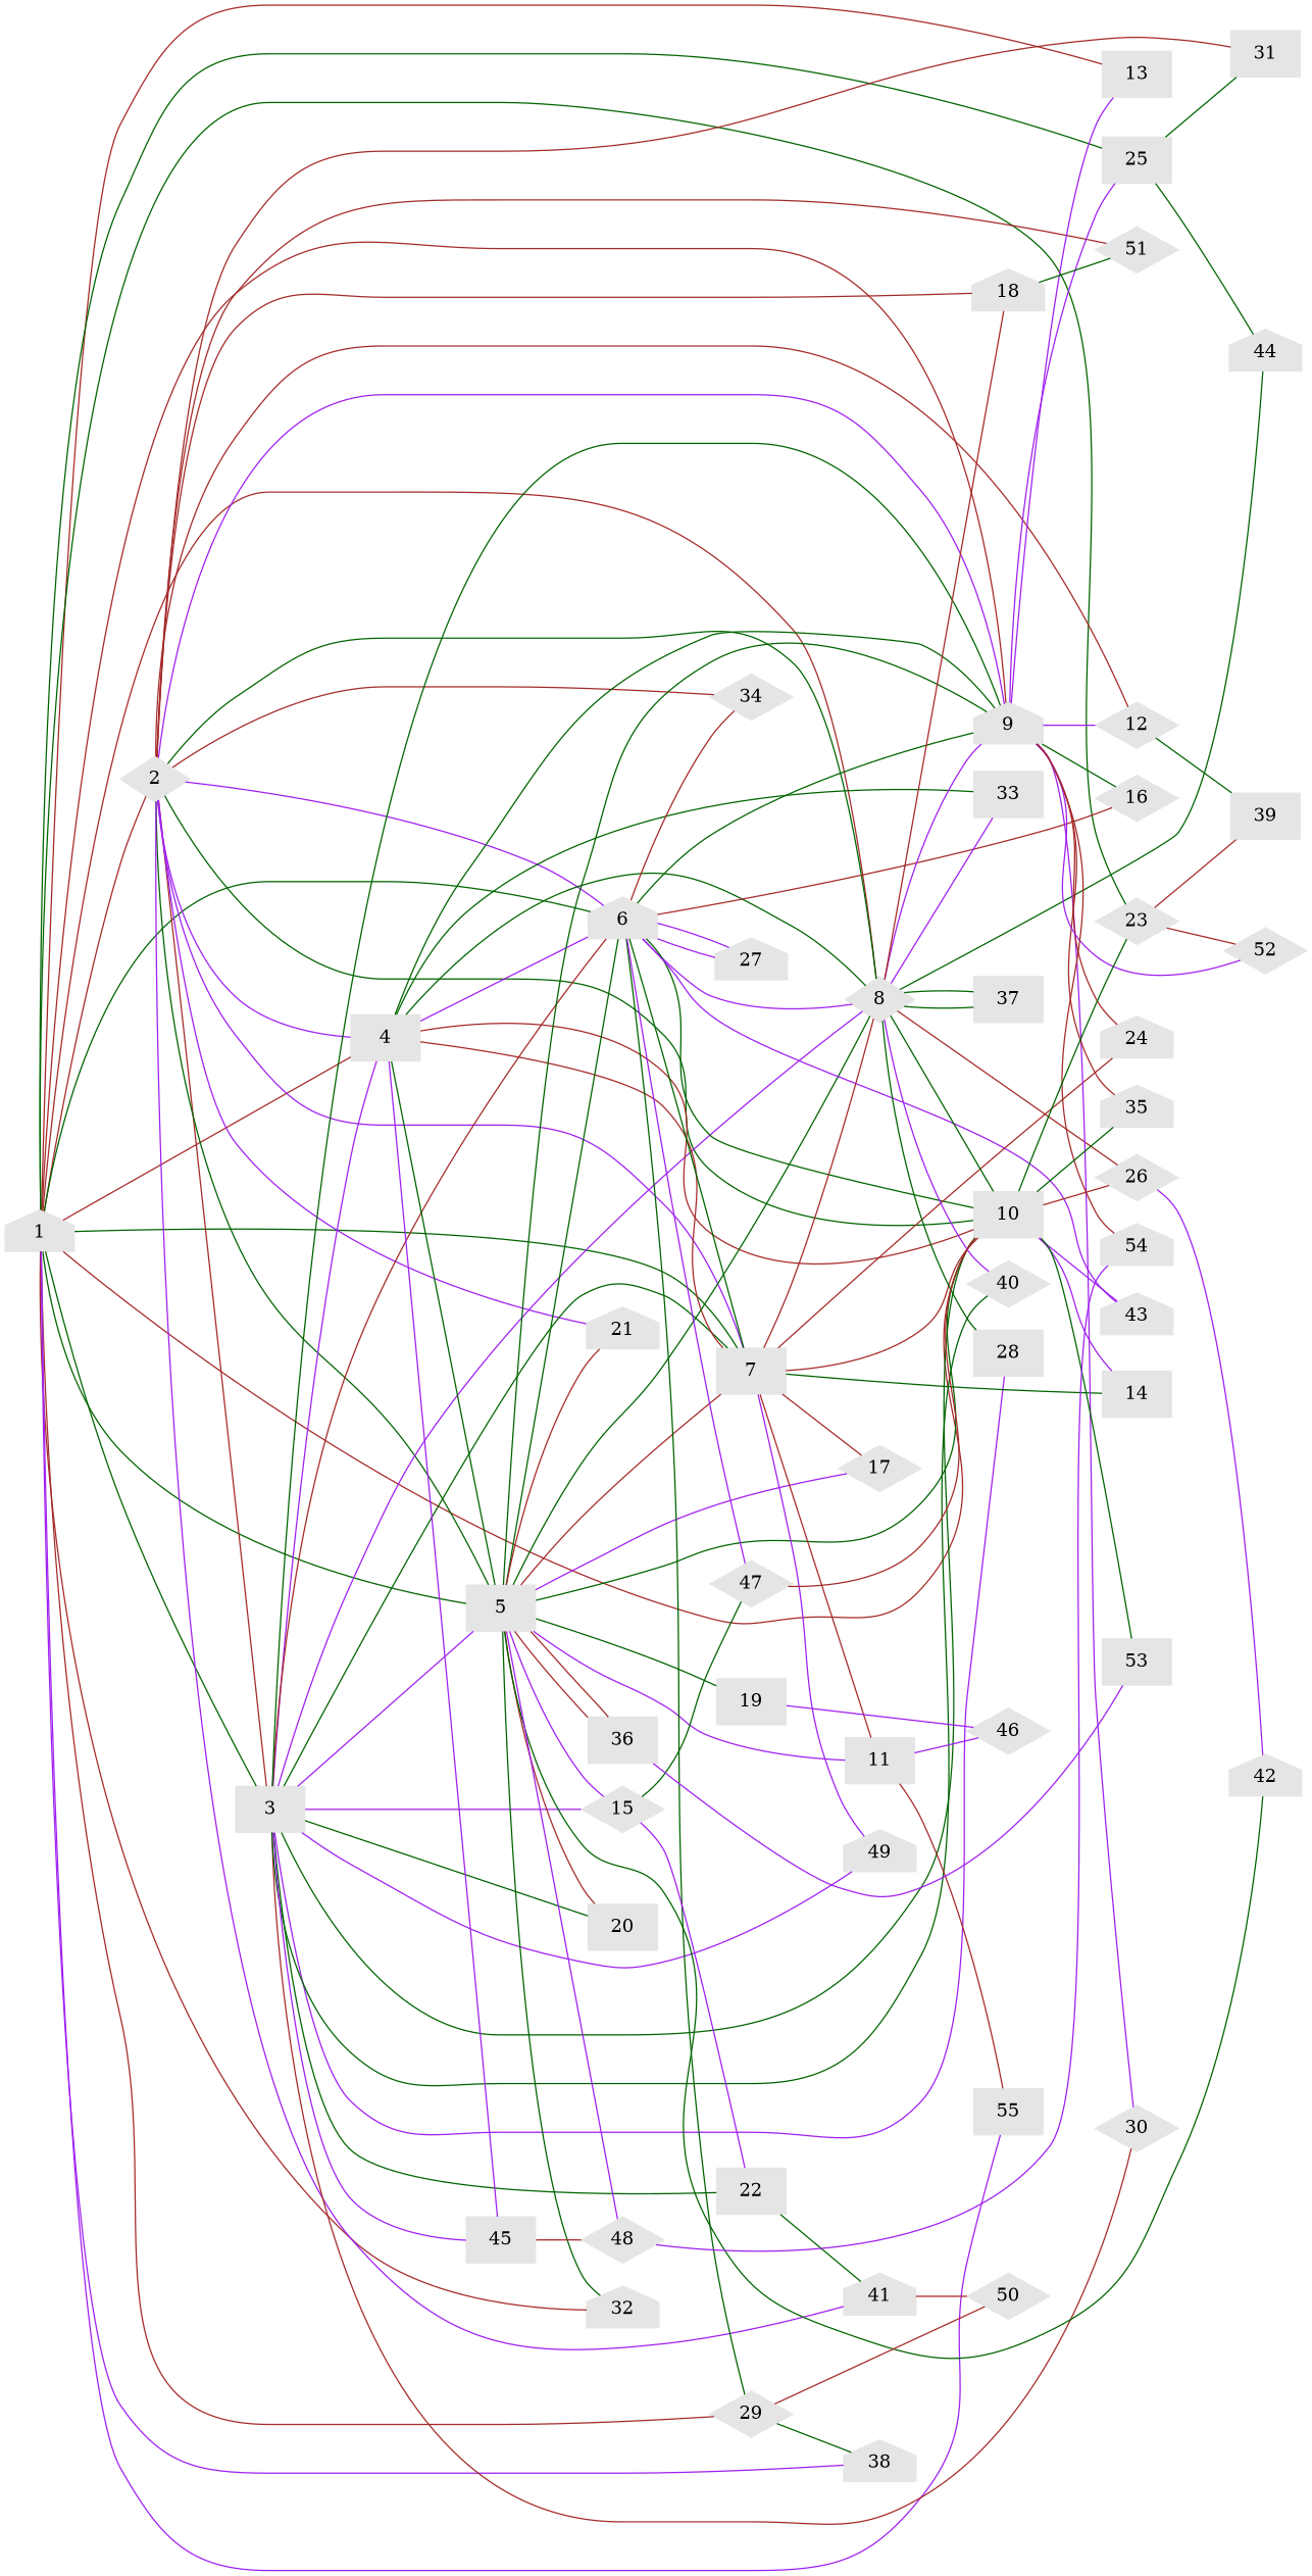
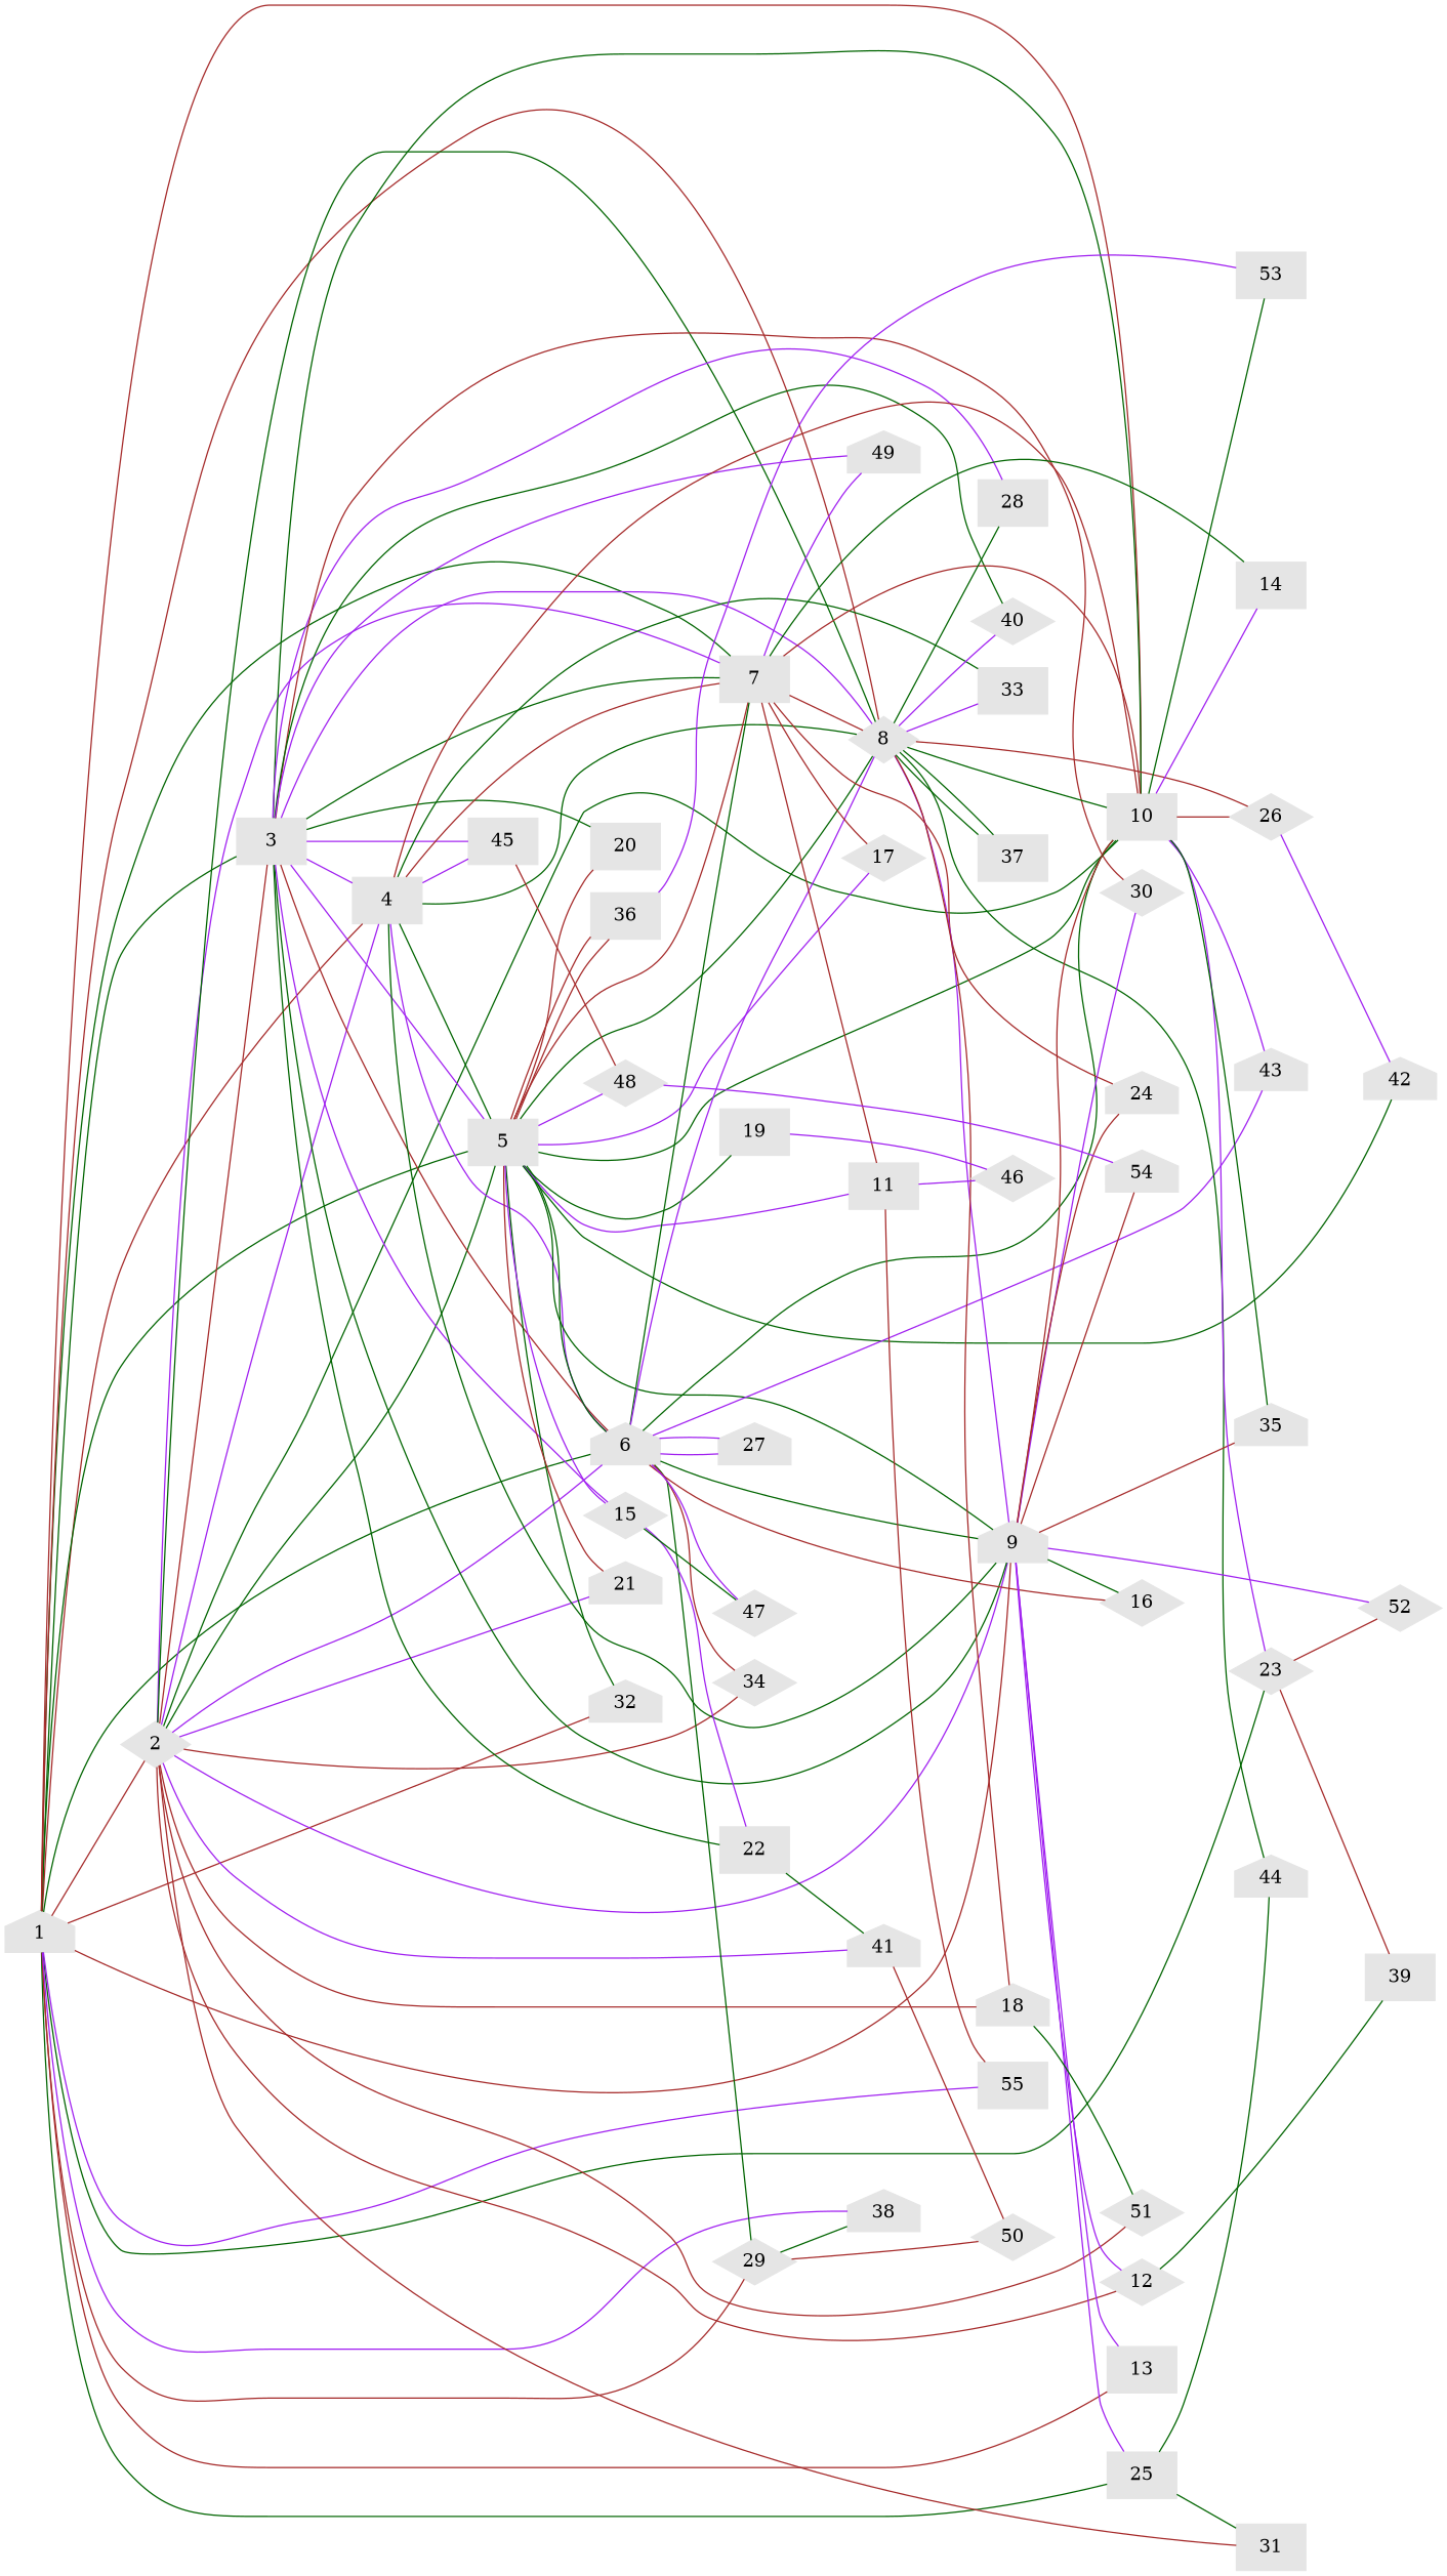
  graph {
    rankdir=LR
    node [color=gray90 shape=box style=filled]
    edge [color=darkgreen]
    1 [shape=house]
    2 [shape=diamond]
    3
    4
    5
    6 [shape=house]
    7
    8 [shape=diamond]
    9 [shape=house]
    10
    13
    23 [shape=diamond]
    25
    29 [shape=diamond]
    32 [shape=house]
    38 [shape=house]
    55
    12 [shape=diamond]
    18 [shape=house]
    21 [shape=house]
    31
    34 [shape=diamond]
    41 [shape=house]
    51 [shape=diamond]
    15 [shape=diamond]
    20
    22
    28
    30 [shape=diamond]
    40 [shape=diamond]
    45
    49 [shape=house]
    33
    19
    11
    17 [shape=diamond]
    36
    42 [shape=house]
    48 [shape=diamond]
    16 [shape=diamond]
    27 [shape=house]
    43 [shape=house]
    47 [shape=diamond]
    14
    24 [shape=house]
    26 [shape=diamond]
    37
    44 [shape=house]
    35 [shape=house]
    52 [shape=diamond]
    54 [shape=house]
    53
    39
    50 [shape=diamond]
    46 [shape=diamond]
    1 -- 2 [color=brown]
    1 -- 3
    1 -- 4 [color=brown]
    1 -- 5
    1 -- 6
    1 -- 7
    1 -- 8 [color=brown]
    1 -- 9 [color=brown]
    1 -- 10 [color=brown]
    1 -- 13 [color=brown]
    1 -- 23
    1 -- 25
    1 -- 29 [color=brown]
    1 -- 32 [color=brown]
    1 -- 38 [color=purple]
    1 -- 55 [color=purple]
    2 -- 3 [color=brown]
    2 -- 4 [color=purple]
    2 -- 5
    2 -- 6 [color=purple]
    2 -- 7 [color=purple]
    2 -- 8
    2 -- 9 [color=purple]
    2 -- 10
    2 -- 12 [color=brown]
    2 -- 18 [color=brown]
    2 -- 21 [color=purple]
    2 -- 31 [color=brown]
    2 -- 34 [color=brown]
    2 -- 41 [color=purple]
    2 -- 51 [color=brown]
    3 -- 4 [color=purple]
    3 -- 5 [color=purple]
    3 -- 6 [color=brown]
    3 -- 7
    3 -- 8 [color=purple]
    3 -- 9
    3 -- 10
    3 -- 15 [color=purple]
    3 -- 20
    3 -- 22
    3 -- 28 [color=purple]
    3 -- 30 [color=brown]
    3 -- 40
    3 -- 45 [color=purple]
    3 -- 49 [color=purple]
    4 -- 5
    4 -- 6 [color=purple]
    4 -- 7 [color=brown]
    4 -- 8
    4 -- 9
    4 -- 10 [color=brown]
    4 -- 45 [color=purple]
    4 -- 33
    5 -- 6
    5 -- 7 [color=brown]
    5 -- 8
    5 -- 9
    5 -- 10
    5 -- 32
    5 -- 21 [color=brown]
    5 -- 15 [color=purple]
    5 -- 20 [color=brown]
    5 -- 19
    5 -- 11 [color=purple]
    5 -- 17 [color=purple]
    5 -- 36 [color=brown]
    5 -- 36 [color=brown]
    5 -- 42
    5 -- 48 [color=purple]
    6 -- 7
    6 -- 8 [color=purple]
    6 -- 9
    6 -- 10
    6 -- 29
    6 -- 34 [color=brown]
    6 -- 16 [color=brown]
    6 -- 27 [color=purple]
    6 -- 27 [color=purple]
    6 -- 43 [color=purple]
    6 -- 47 [color=purple]
    7 -- 8 [color=brown]
    7 -- 10 [color=brown]
    7 -- 49 [color=purple]
    7 -- 11 [color=brown]
    7 -- 17 [color=brown]
    7 -- 14
    7 -- 24 [color=brown]
    8 -- 9 [color=purple]
    8 -- 10
    8 -- 18 [color=brown]
    8 -- 28
    8 -- 40 [color=purple]
    8 -- 33 [color=purple]
    8 -- 26 [color=brown]
    8 -- 37
    8 -- 37
    8 -- 44
-   47 -- 10 [color=brown]
+   9 -- 10 [color=brown]
    9 -- 13 [color=purple]
    9 -- 25 [color=purple]
    9 -- 12 [color=purple]
    9 -- 30 [color=purple]
    9 -- 16
    9 -- 24 [color=brown]
    9 -- 35 [color=brown]
    9 -- 52 [color=purple]
    9 -- 54 [color=brown]
-   10 -- 23
+   10 -- 23 [color=purple]
    10 -- 43 [color=purple]
    10 -- 14 [color=purple]
    10 -- 26 [color=brown]
    10 -- 35
    10 -- 53
    23 -- 52 [color=brown]
    23 -- 39 [color=brown]
    25 -- 31
    25 -- 44
    29 -- 38
    29 -- 50 [color=brown]
    12 -- 39
    18 -- 51
    41 -- 50 [color=brown]
    15 -- 22 [color=purple]
    15 -- 47
    22 -- 41
    45 -- 48 [color=brown]
    19 -- 46 [color=purple]
    11 -- 55 [color=brown]
    11 -- 46 [color=purple]
    36 -- 53 [color=purple]
    48 -- 54 [color=purple]
    26 -- 42 [color=purple]
  }
